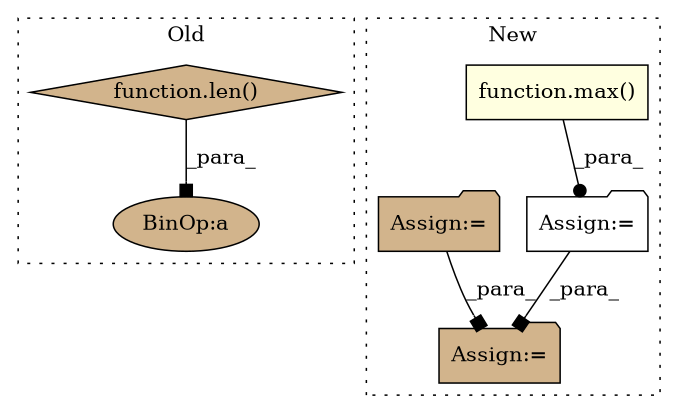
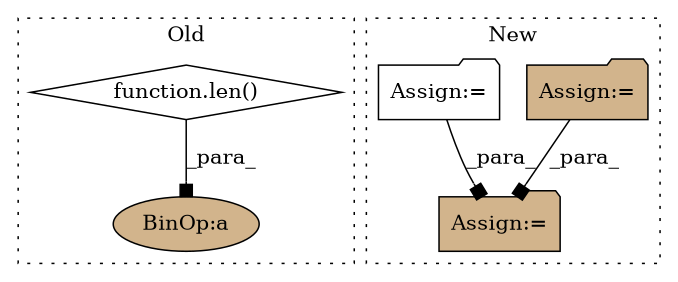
  digraph {
    node [a=68 fillcolor=tan l=3 shape=folder style=filled]
    edge [arrowhead=box]
-   n1 [a=75 l="4,1" label="function.len()" s="6282,6292" shape=diamond]
+   n1 [a=75 fillcolor=white l="4,1" label="function.len()" s="6282,6292" shape=diamond]
    n2 [a=82 label="BinOp:a" s=6293 shape=ellipse]
-   n3 [a=75 fillcolor=lightyellow l="4,1" label="function.max()" s="6746,6809" shape=box]
    n4 [label="Assign:=" s=7177]
    n5 [label="Assign:=" s=6845]
    n6 [fillcolor=white label="Assign:=" s=6739]
    subgraph cluster_1 {
      label=Old
      style=dotted
      n1
      n2
    }
    subgraph cluster_2 {
      label=New
      style=dotted
-     n3
      n4
      n5
      n6
    }
    n1 -> n2 [label=_para_]
-   n3 -> n6 [arrowhead=dot label=_para_]
    n5 -> n4 [label=_para_]
    n6 -> n4 [label=_para_]
  }
